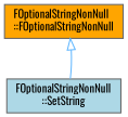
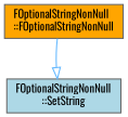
  digraph {
    rankdir=TB
    fontname=Oswald
    node [fontname=Oswald fontsize=10 shape=box style=filled]
    n1 [color=gray40 fillcolor=orange fontcolor=black height=0.2 label="FOptionalStringNonNull\l::FOptionalStringNonNull" width=0.4]
    n2 [color=grey40 fillcolor=lightblue height=0.2 label="FOptionalStringNonNull\l::SetString" width=0.4]
-   n2 -> n1 [color=steelblue1 fontname=Oswald fontsize=10 labelfontname=Helvetica labelfontsize=10 style=solid arrowhead=onormal]
+   n1 -> n2 [color=steelblue1 fontname=Oswald fontsize=10 labelfontname=Helvetica labelfontsize=10 style=solid arrowhead=onormal]
  }
